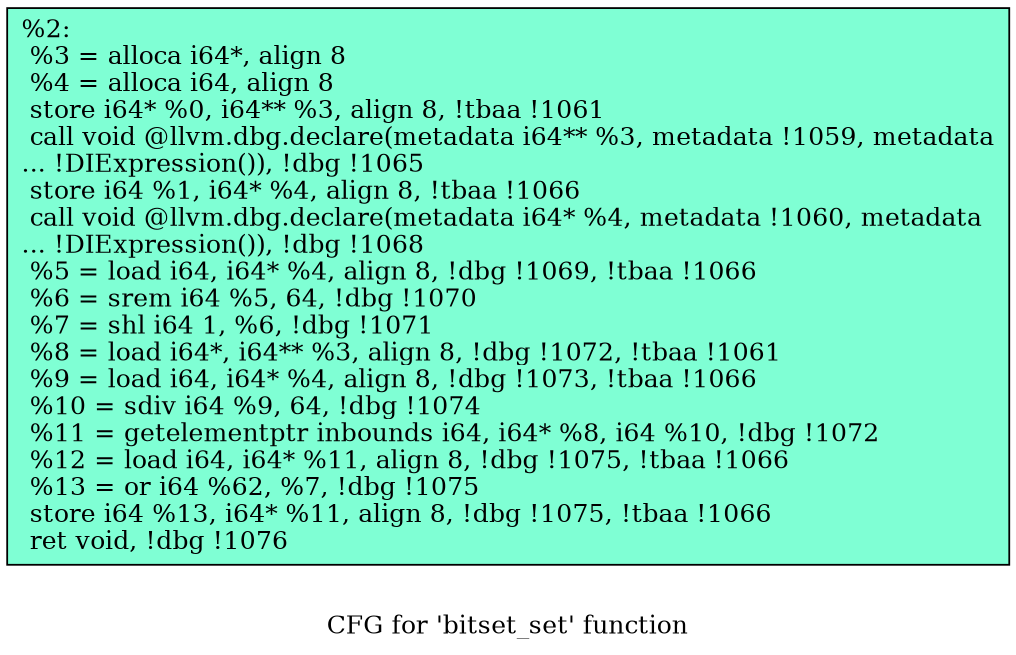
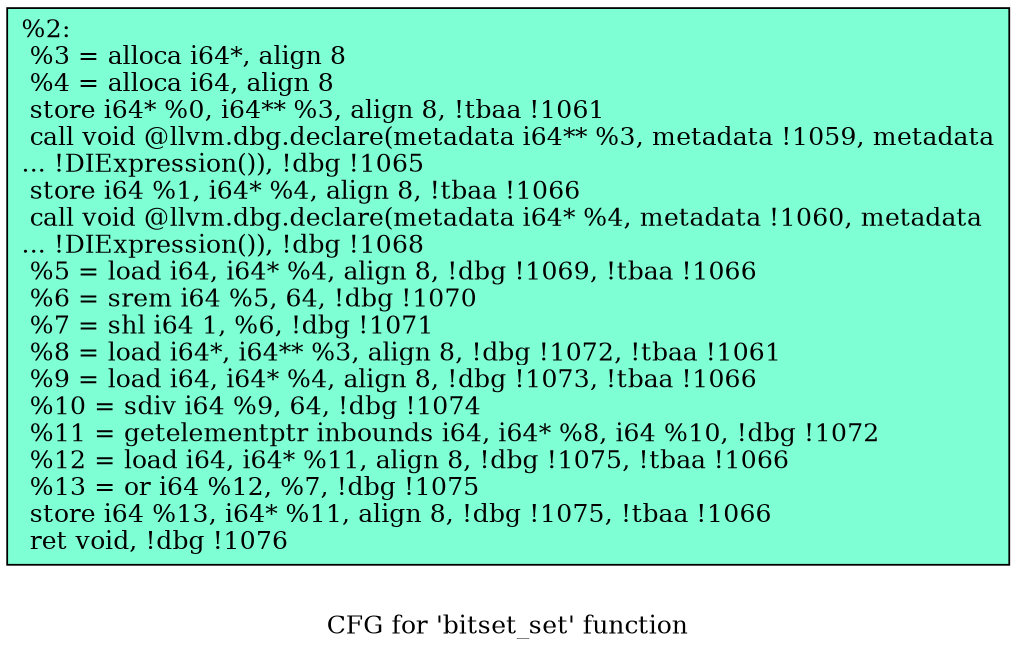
  digraph {
    label="CFG for 'bitset_set' function"
-   n1 [label="{%2:\l  %3 = alloca i64*, align 8\l  %4 = alloca i64, align 8\l  store i64* %0, i64** %3, align 8, !tbaa !1061\l  call void @llvm.dbg.declare(metadata i64** %3, metadata !1059, metadata\l... !DIExpression()), !dbg !1065\l  store i64 %1, i64* %4, align 8, !tbaa !1066\l  call void @llvm.dbg.declare(metadata i64* %4, metadata !1060, metadata\l... !DIExpression()), !dbg !1068\l  %5 = load i64, i64* %4, align 8, !dbg !1069, !tbaa !1066\l  %6 = srem i64 %5, 64, !dbg !1070\l  %7 = shl i64 1, %6, !dbg !1071\l  %8 = load i64*, i64** %3, align 8, !dbg !1072, !tbaa !1061\l  %9 = load i64, i64* %4, align 8, !dbg !1073, !tbaa !1066\l  %10 = sdiv i64 %9, 64, !dbg !1074\l  %11 = getelementptr inbounds i64, i64* %8, i64 %10, !dbg !1072\l  %12 = load i64, i64* %11, align 8, !dbg !1075, !tbaa !1066\l  %13 = or i64 %62, %7, !dbg !1075\l  store i64 %13, i64* %11, align 8, !dbg !1075, !tbaa !1066\l  ret void, !dbg !1076\l}" shape=record style=filled fillcolor=aquamarine]
+   n1 [label="{%2:\l  %3 = alloca i64*, align 8\l  %4 = alloca i64, align 8\l  store i64* %0, i64** %3, align 8, !tbaa !1061\l  call void @llvm.dbg.declare(metadata i64** %3, metadata !1059, metadata\l... !DIExpression()), !dbg !1065\l  store i64 %1, i64* %4, align 8, !tbaa !1066\l  call void @llvm.dbg.declare(metadata i64* %4, metadata !1060, metadata\l... !DIExpression()), !dbg !1068\l  %5 = load i64, i64* %4, align 8, !dbg !1069, !tbaa !1066\l  %6 = srem i64 %5, 64, !dbg !1070\l  %7 = shl i64 1, %6, !dbg !1071\l  %8 = load i64*, i64** %3, align 8, !dbg !1072, !tbaa !1061\l  %9 = load i64, i64* %4, align 8, !dbg !1073, !tbaa !1066\l  %10 = sdiv i64 %9, 64, !dbg !1074\l  %11 = getelementptr inbounds i64, i64* %8, i64 %10, !dbg !1072\l  %12 = load i64, i64* %11, align 8, !dbg !1075, !tbaa !1066\l  %13 = or i64 %12, %7, !dbg !1075\l  store i64 %13, i64* %11, align 8, !dbg !1075, !tbaa !1066\l  ret void, !dbg !1076\l}" shape=record style=filled fillcolor=aquamarine]
  }
